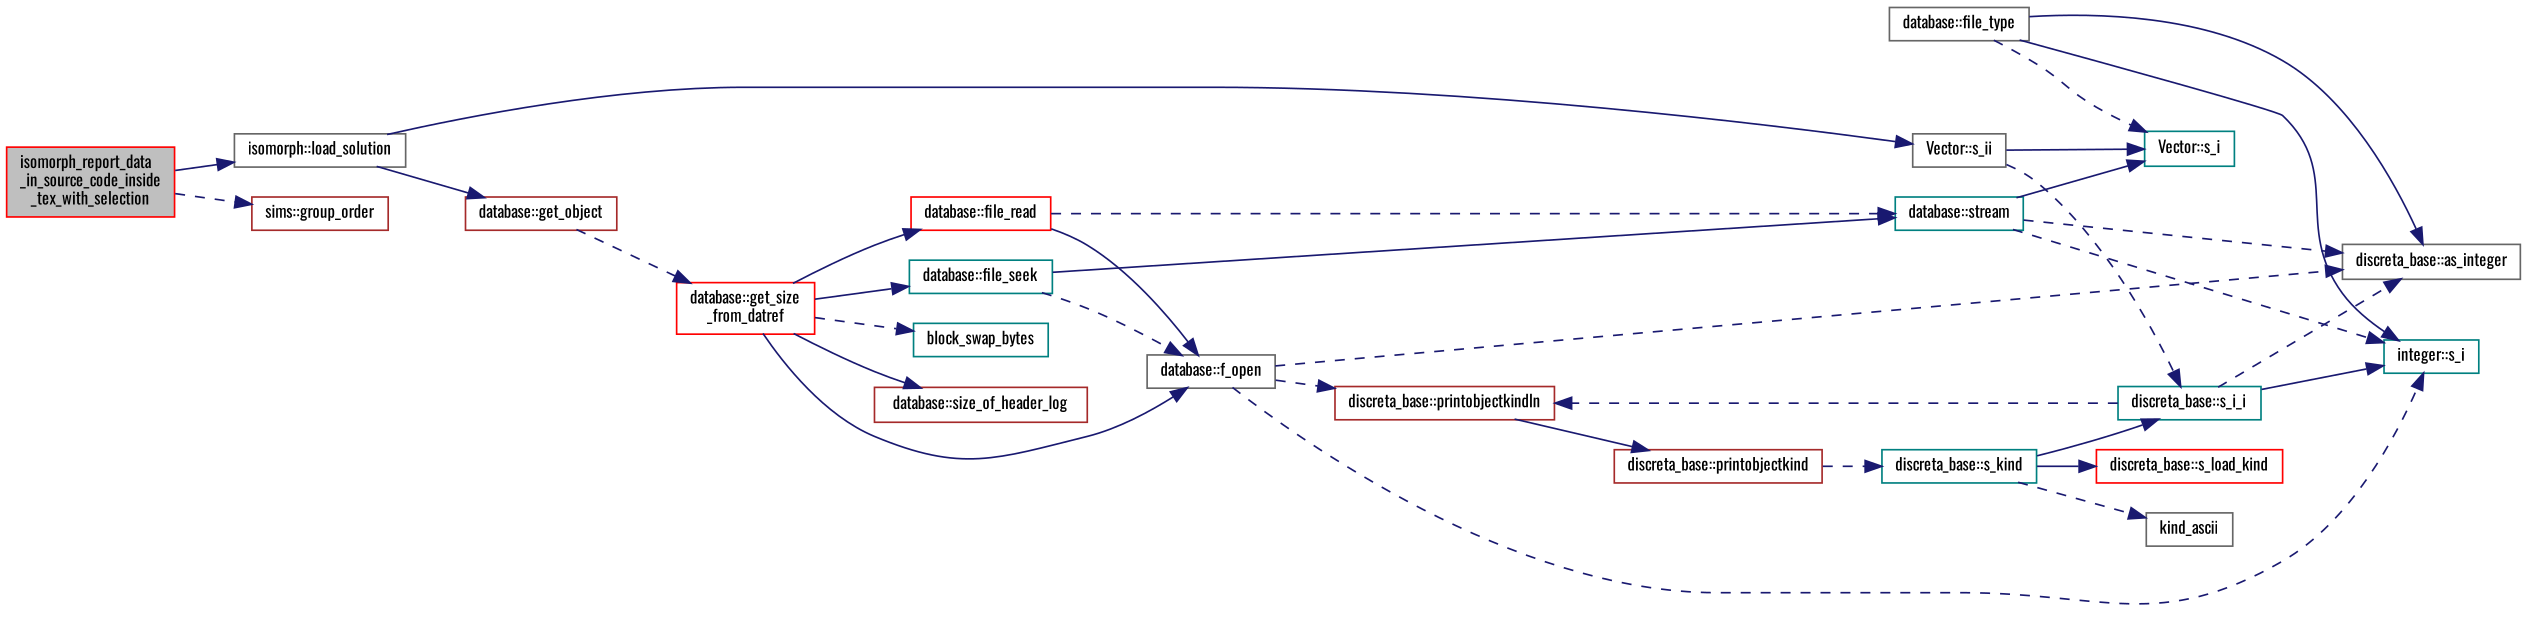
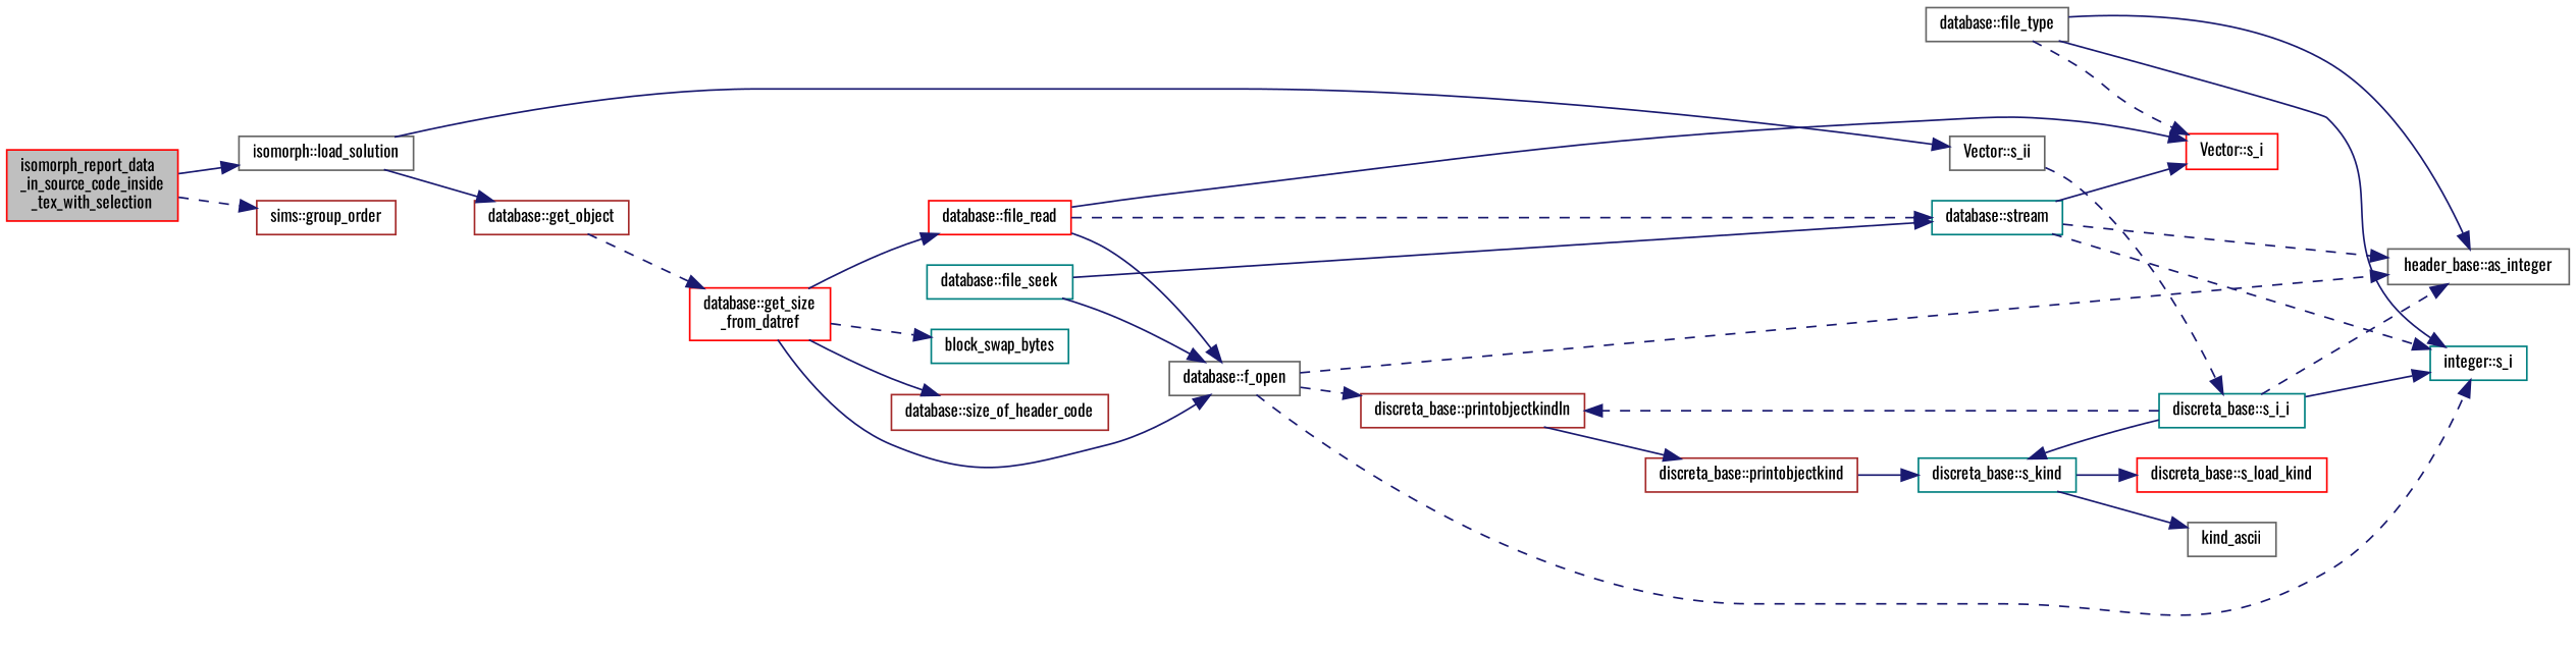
  digraph {
    fontname=Oswald
    rankdir=LR
    node [color=teal fillcolor=white fontname=Oswald fontsize=10 shape=record style=filled]
    edge [color=midnightblue fontname=Oswald fontsize=10 labelfontname=Helvetica labelfontsize=10 style=solid]
    n1 [color=red fillcolor=grey75 fontcolor=black height=0.2 label="isomorph_report_data\l_in_source_code_inside\l_tex_with_selection" width=0.4]
    n2 [color=gray40 height=0.2 label="isomorph::load_solution" width=0.4]
    n3 [color=brown height=0.2 label="sims::group_order" width=0.4]
    n4 [color=brown height=0.2 label="database::get_object" width=0.4]
    n5 [color=gray40 height=0.2 label="Vector::s_ii" width=0.4]
    n6 [color=red height=0.2 label="database::get_size\l_from_datref" width=0.4]
-   n7 [height=0.2 label="Vector::s_i" width=0.4]
+   n7 [color=red height=0.2 label="Vector::s_i" width=0.4]
    n8 [height=0.2 label="discreta_base::s_i_i" width=0.4]
    n9 [color=gray40 height=0.2 label="database::f_open" width=0.4]
    n10 [height=0.2 label="database::file_seek" width=0.4]
-   n11 [color=brown height=0.2 label="database::size_of_header_log" width=0.4]
+   n11 [color=brown height=0.2 label="database::size_of_header_code" width=0.4]
    n12 [color=red height=0.2 label="database::file_read" width=0.4]
    n13 [height=0.2 label=block_swap_bytes width=0.4]
-   n14 [color=gray40 height=0.2 label="discreta_base::as_integer" width=0.4]
+   n14 [color=gray40 height=0.2 label="header_base::as_integer" width=0.4]
    n15 [height=0.2 label="integer::s_i" width=0.4]
    n16 [color=brown height=0.2 label="discreta_base::printobjectkindln" width=0.4]
    n17 [color=gray40 height=0.2 label="database::file_type" width=0.4]
    n18 [height=0.2 label="database::stream" width=0.4]
    n19 [height=0.2 label="discreta_base::s_kind" width=0.4]
    n20 [color=red height=0.2 label="discreta_base::s_load_kind" width=0.4]
    n21 [color=gray40 height=0.2 label=kind_ascii width=0.4]
    n22 [color=brown height=0.2 label="discreta_base::printobjectkind" width=0.4]
    n1 -> n2
    n1 -> n3 [style=dashed]
    n2 -> n4
    n2 -> n5
    n4 -> n6 [style=dashed]
-   n5 -> n7
+   n12 -> n7
    n5 -> n8 [style=dashed]
    n6 -> n9
-   n6 -> n10
    n6 -> n11
    n6 -> n12
    n6 -> n13 [style=dashed]
    n8 -> n14 [style=dashed]
    n8 -> n15
    n8 -> n16 [style=dashed]
-   n19 -> n8
+   n8 -> n19
    n9 -> n14 [style=dashed]
    n9 -> n15 [style=dashed]
    n9 -> n16 [style=dashed]
-   n10 -> n9 [style=dashed]
+   n10 -> n9
    n10 -> n18
    n12 -> n9
    n12 -> n18 [style=dashed]
    n16 -> n22
    n17 -> n7 [style=dashed]
    n17 -> n14
    n17 -> n15
    n18 -> n7
    n18 -> n14 [style=dashed]
    n18 -> n15 [style=dashed]
    n19 -> n20
-   n19 -> n21 [style=dashed]
-   n22 -> n19 [style=dashed]
+   n19 -> n21
+   n22 -> n19
  }
